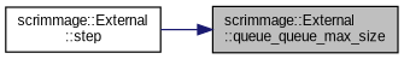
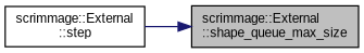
  digraph {
    rankdir=RL
    fontname="Liberation Sans"
    node [color=black fontname="Liberation Sans" fontsize=10 shape=record style=filled]
-   n1 [fillcolor=grey75 fontcolor=black height=0.2 label="scrimmage::External\l::queue_queue_max_size" width=0.4]
+   n1 [fillcolor=grey75 fontcolor=black height=0.2 label="scrimmage::External\l::shape_queue_max_size" width=0.4]
    n2 [fillcolor=white height=0.2 label="scrimmage::External\l::step" width=0.4]
    n1 -> n2 [color=midnightblue dir=back fontname="Liberation Sans" fontsize=10 labelfontname=Helvetica labelfontsize=10 style=solid]
  }
